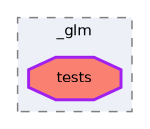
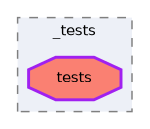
  digraph {
    compound=true
    n1 [color=purple fillcolor=salmon fontname=Helvetica fontsize=10 height=0.2 label=tests shape=octagon style="filled,bold" width=0.4]
    subgraph cluster_1 {
      bgcolor="#edf0f7"
      fontname=Helvetica
      fontsize=10
-     label=_glm
+     label=_tests
      pencolor=grey50
      style="filled,dashed"
      n1
    }
  }
